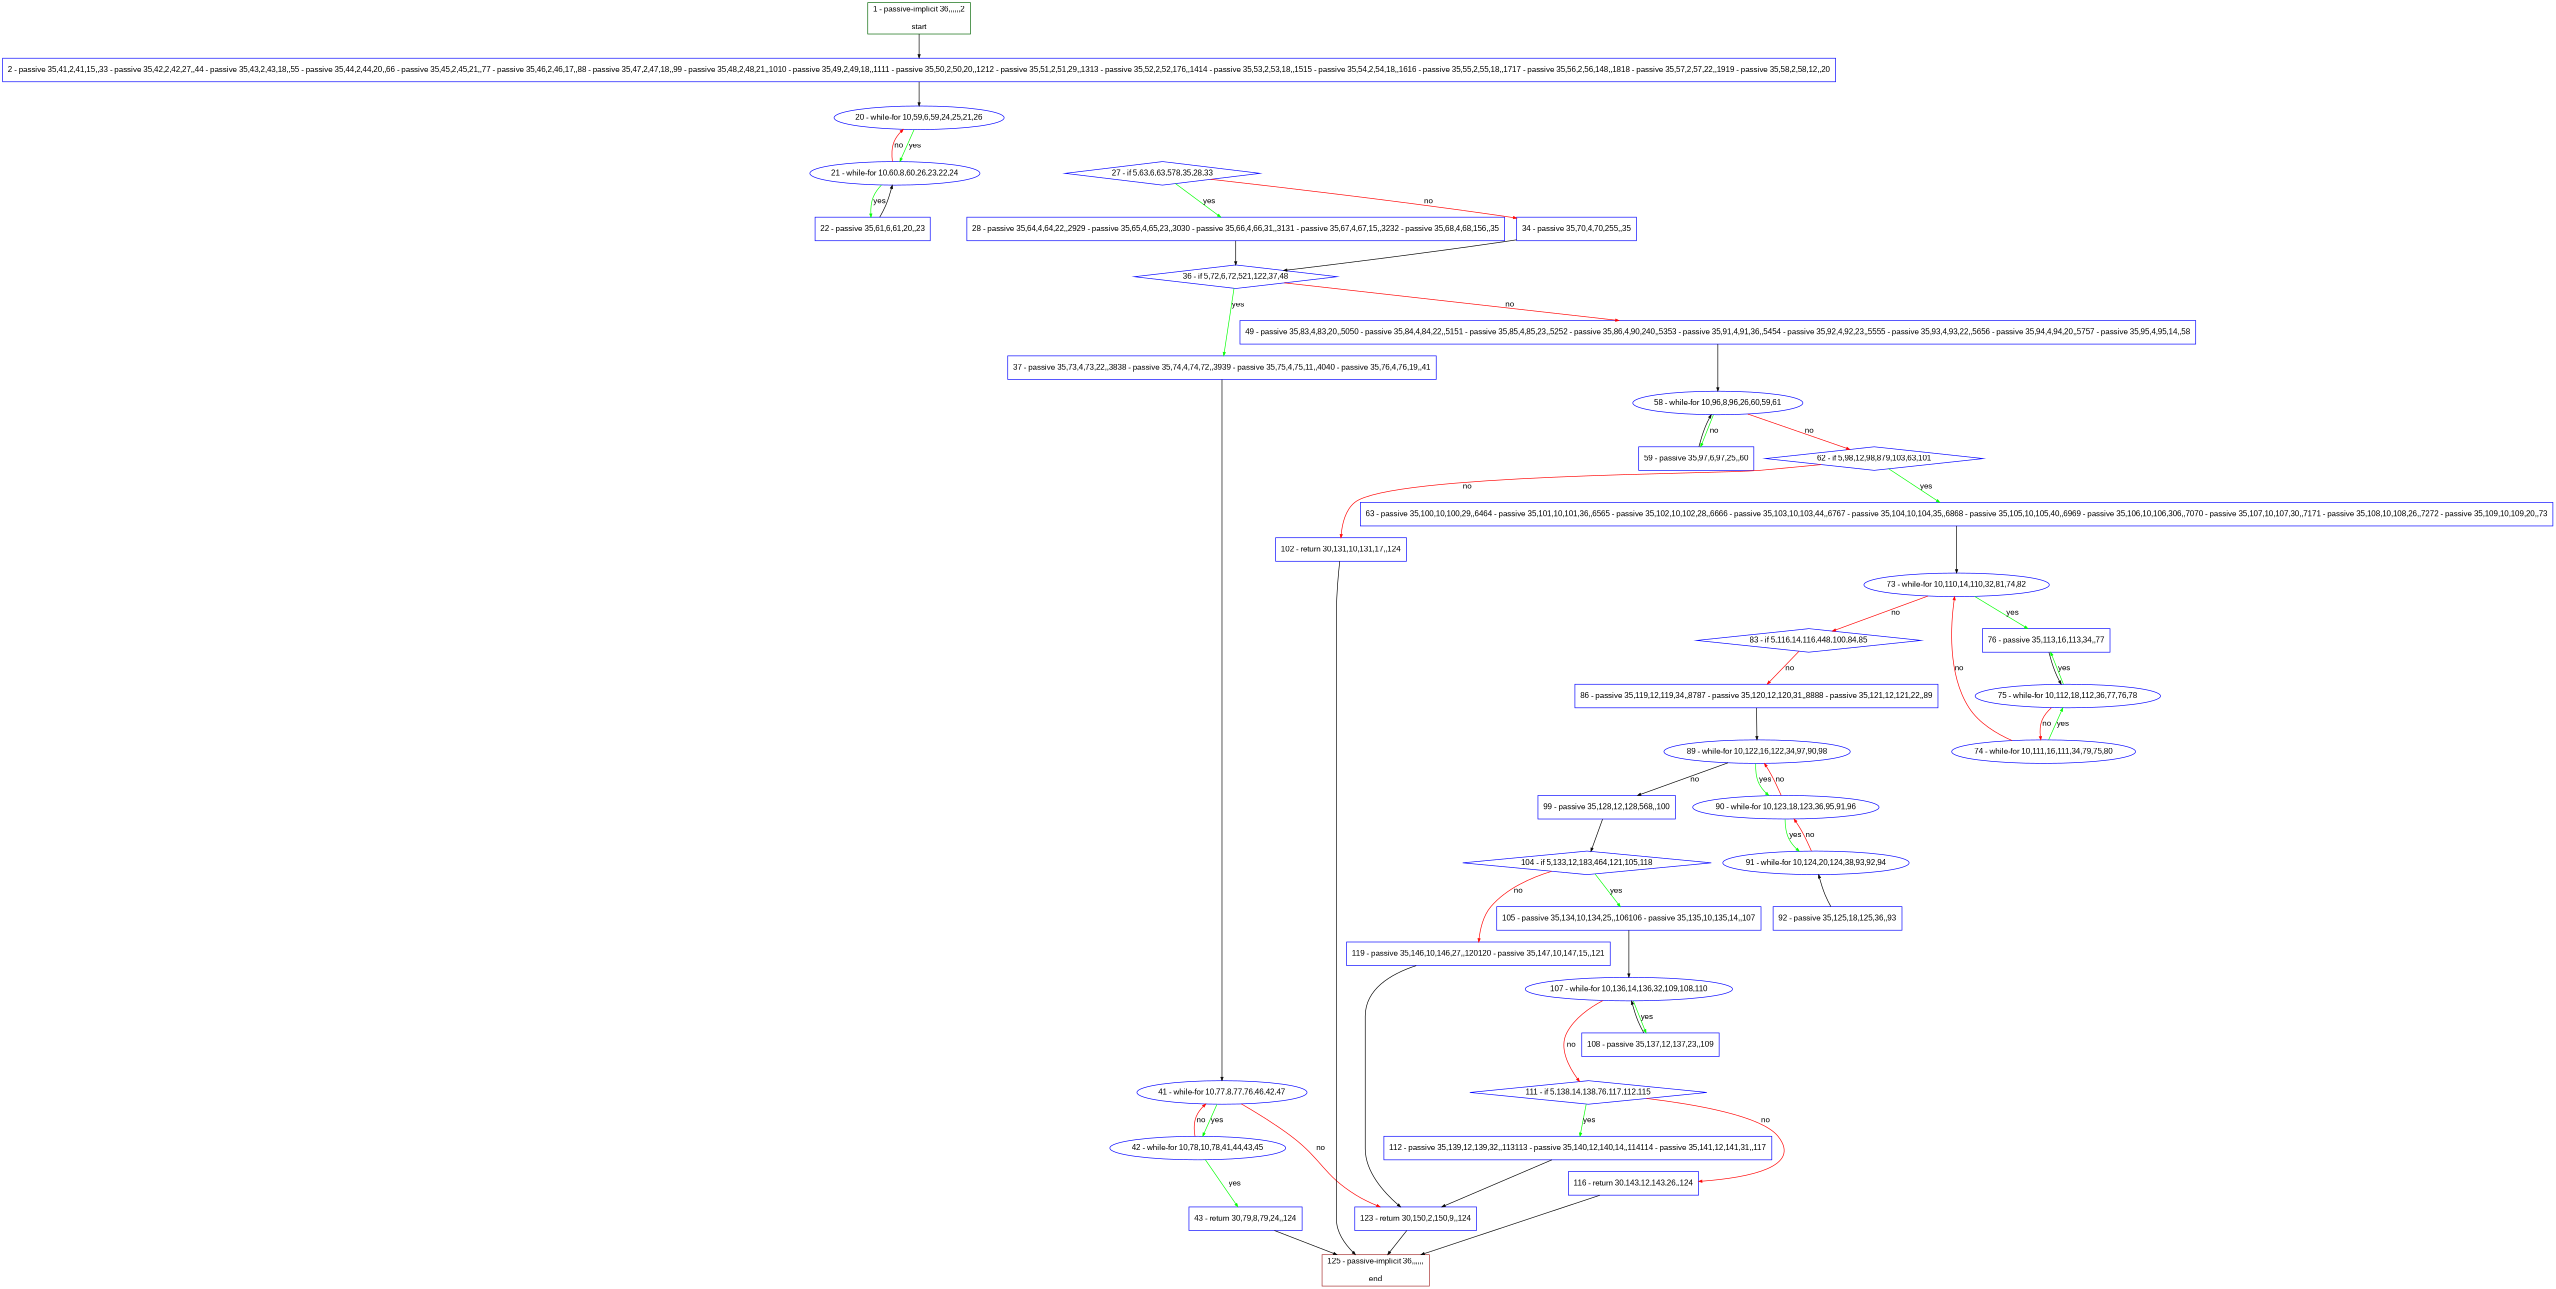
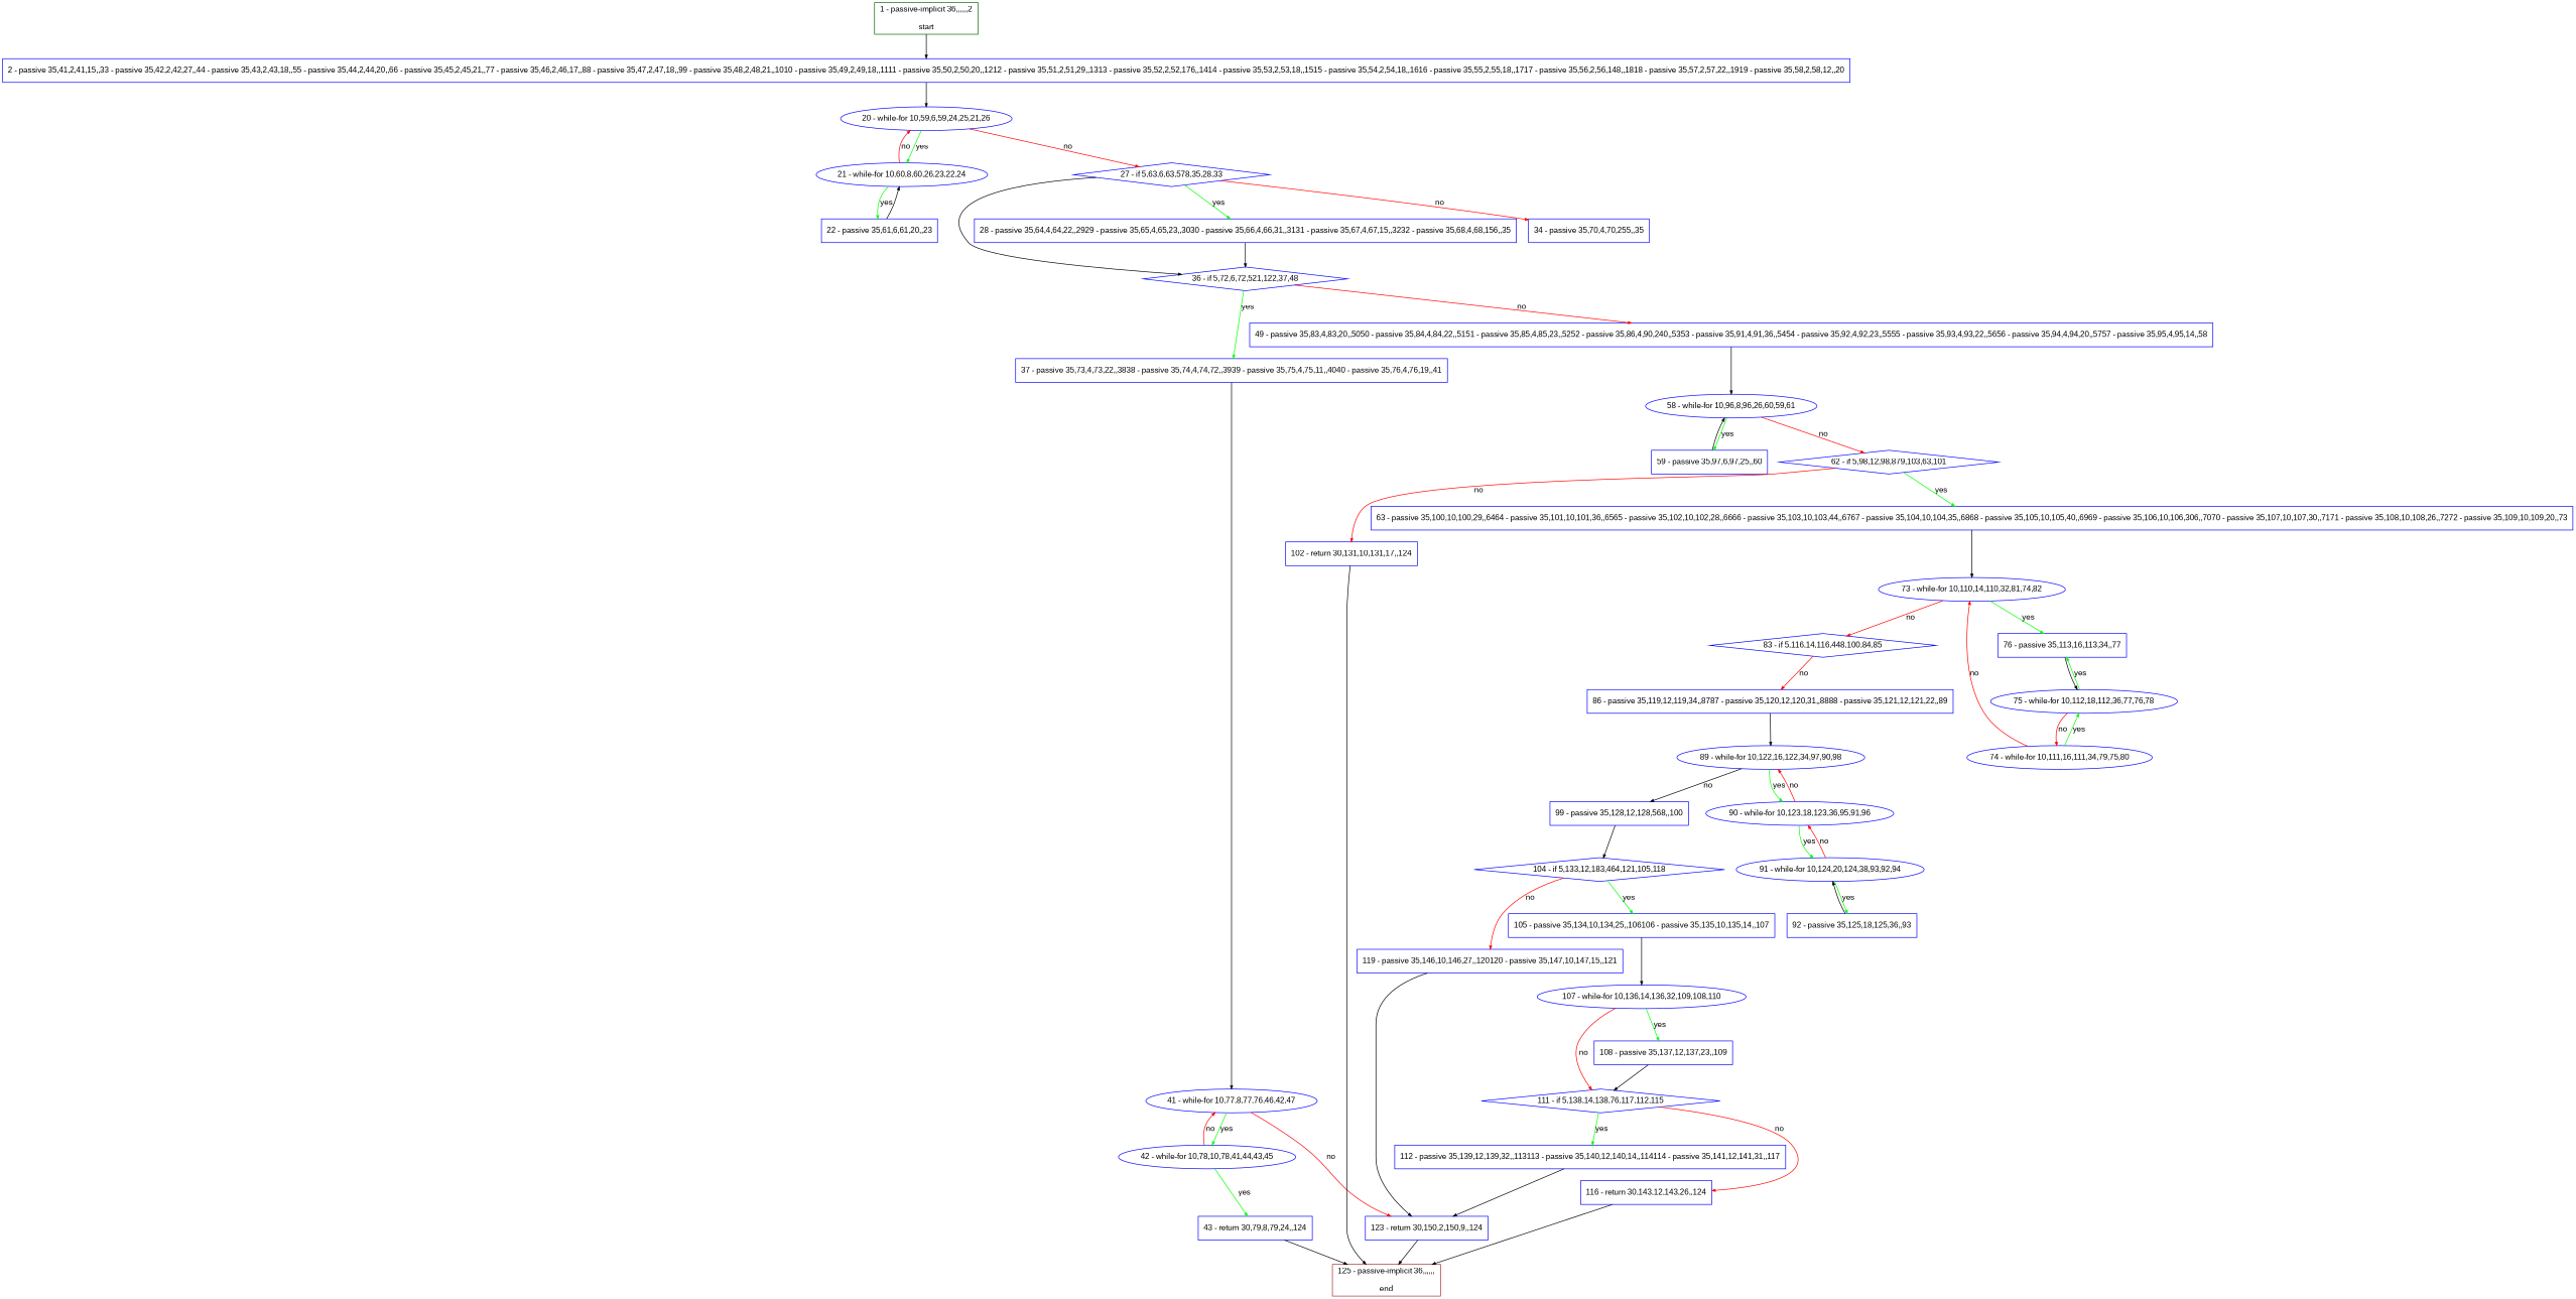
  digraph {
    bgcolor=white
    compound=true
    fillcolor="#FFFFCC"
    fontname=Arial
    fontsize=12
    pack=true
    packmode=clust
    style="rounded,filled"
    node [color="#0000ff" compound=true fillcolor="#ffffff" fixedsize=false fontname=Arial fontsize=12 node_initialized=no shape=box style=filled]
    edge [arrowhead=normal arrowsize=0.5 arrowtail=none color="#000000" compound=true dir=forward fontcolor=black fontname=Arial fontsize=12]
    n1 [label="2 - passive 35,41,2,41,15,,33 - passive 35,42,2,42,27,,44 - passive 35,43,2,43,18,,55 - passive 35,44,2,44,20,,66 - passive 35,45,2,45,21,,77 - passive 35,46,2,46,17,,88 - passive 35,47,2,47,18,,99 - passive 35,48,2,48,21,,1010 - passive 35,49,2,49,18,,1111 - passive 35,50,2,50,20,,1212 - passive 35,51,2,51,29,,1313 - passive 35,52,2,52,176,,1414 - passive 35,53,2,53,18,,1515 - passive 35,54,2,54,18,,1616 - passive 35,55,2,55,18,,1717 - passive 35,56,2,56,148,,1818 - passive 35,57,2,57,22,,1919 - passive 35,58,2,58,12,,20"]
    n2 [label="20 - while-for 10,59,6,59,24,25,21,26" shape=oval]
    n3 [label="21 - while-for 10,60,8,60,26,23,22,24" shape=oval]
    n4 [label="27 - if 5,63,6,63,578,35,28,33" shape=diamond]
    n5 [color="#006400" label="1 - passive-implicit 36,,,,,,2\n\nstart"]
    n6 [label="22 - passive 35,61,6,61,20,,23"]
    n7 [label="28 - passive 35,64,4,64,22,,2929 - passive 35,65,4,65,23,,3030 - passive 35,66,4,66,31,,3131 - passive 35,67,4,67,15,,3232 - passive 35,68,4,68,156,,35"]
    n8 [label="34 - passive 35,70,4,70,255,,35"]
    n9 [label="36 - if 5,72,6,72,521,122,37,48" shape=diamond]
    n10 [label="37 - passive 35,73,4,73,22,,3838 - passive 35,74,4,74,72,,3939 - passive 35,75,4,75,11,,4040 - passive 35,76,4,76,19,,41"]
    n11 [label="49 - passive 35,83,4,83,20,,5050 - passive 35,84,4,84,22,,5151 - passive 35,85,4,85,23,,5252 - passive 35,86,4,90,240,,5353 - passive 35,91,4,91,36,,5454 - passive 35,92,4,92,23,,5555 - passive 35,93,4,93,22,,5656 - passive 35,94,4,94,20,,5757 - passive 35,95,4,95,14,,58"]
    n12 [label="41 - while-for 10,77,8,77,76,46,42,47" shape=oval]
    n13 [label="58 - while-for 10,96,8,96,26,60,59,61" shape=oval]
    n14 [label="42 - while-for 10,78,10,78,41,44,43,45" shape=oval]
    n15 [label="123 - return 30,150,2,150,9,,124"]
    n16 [label="59 - passive 35,97,6,97,25,,60"]
    n17 [label="62 - if 5,98,12,98,879,103,63,101" shape=diamond]
    n18 [label="43 - return 30,79,8,79,24,,124"]
    n19 [color="#a52a2a" label="125 - passive-implicit 36,,,,,,\n\nend"]
    n20 [label="63 - passive 35,100,10,100,29,,6464 - passive 35,101,10,101,36,,6565 - passive 35,102,10,102,28,,6666 - passive 35,103,10,103,44,,6767 - passive 35,104,10,104,35,,6868 - passive 35,105,10,105,40,,6969 - passive 35,106,10,106,306,,7070 - passive 35,107,10,107,30,,7171 - passive 35,108,10,108,26,,7272 - passive 35,109,10,109,20,,73"]
    n21 [label="102 - return 30,131,10,131,17,,124"]
    n22 [label="73 - while-for 10,110,14,110,32,81,74,82" shape=oval]
    n23 [label="83 - if 5,116,14,116,448,100,84,85" shape=diamond]
    n24 [label="76 - passive 35,113,16,113,34,,77"]
    n25 [label="74 - while-for 10,111,16,111,34,79,75,80" shape=oval]
    n26 [label="75 - while-for 10,112,18,112,36,77,76,78" shape=oval]
    n27 [label="86 - passive 35,119,12,119,34,,8787 - passive 35,120,12,120,31,,8888 - passive 35,121,12,121,22,,89"]
    n28 [label="89 - while-for 10,122,16,122,34,97,90,98" shape=oval]
    n29 [label="104 - if 5,133,12,183,464,121,105,118" shape=diamond]
    n30 [label="105 - passive 35,134,10,134,25,,106106 - passive 35,135,10,135,14,,107"]
    n31 [label="119 - passive 35,146,10,146,27,,120120 - passive 35,147,10,147,15,,121"]
    n32 [label="90 - while-for 10,123,18,123,36,95,91,96" shape=oval]
    n33 [label="99 - passive 35,128,12,128,568,,100"]
    n34 [label="107 - while-for 10,136,14,136,32,109,108,110" shape=oval]
    n35 [label="91 - while-for 10,124,20,124,38,93,92,94" shape=oval]
    n36 [label="92 - passive 35,125,18,125,36,,93"]
    n37 [label="108 - passive 35,137,12,137,23,,109"]
    n38 [label="111 - if 5,138,14,138,76,117,112,115" shape=diamond]
    n39 [label="112 - passive 35,139,12,139,32,,113113 - passive 35,140,12,140,14,,114114 - passive 35,141,12,141,31,,117"]
    n40 [label="116 - return 30,143,12,143,26,,124"]
    n1 -> n2
    n2 -> n3 [color="#00ff00" label=yes]
+   n2 -> n4 [color="#ff0000" label=no]
    n3 -> n2 [color="#ff0000" label=no]
    n3 -> n6 [color="#00ff00" label=yes]
    n4 -> n7 [color="#00ff00" label=yes]
    n4 -> n8 [color="#ff0000" label=no]
    n5 -> n1
    n6 -> n3
    n7 -> n9
-   n8 -> n9
+   n4 -> n9
    n9 -> n10 [color="#00ff00" label=yes]
    n9 -> n11 [color="#ff0000" label=no]
    n10 -> n12
    n11 -> n13
    n12 -> n14 [color="#00ff00" label=yes]
    n12 -> n15 [color="#ff0000" label=no]
-   n13 -> n16 [color="#00ff00" label=no]
+   n13 -> n16 [color="#00ff00" label=yes]
    n13 -> n17 [color="#ff0000" label=no]
    n14 -> n12 [color="#ff0000" label=no]
    n14 -> n18 [color="#00ff00" label=yes]
    n15 -> n19
    n16 -> n13
    n17 -> n20 [color="#00ff00" label=yes]
    n17 -> n21 [color="#ff0000" label=no]
    n18 -> n19
    n20 -> n22
    n21 -> n19
    n22 -> n23 [color="#ff0000" label=no]
    n22 -> n24 [color="#00ff00" label=yes]
    n23 -> n27 [color="#ff0000" label=no]
    n24 -> n26
    n25 -> n22 [color="#ff0000" label=no]
    n25 -> n26 [color="#00ff00" label=yes]
    n26 -> n24 [color="#00ff00" label=yes]
    n26 -> n25 [color="#ff0000" label=no]
    n27 -> n28
    n28 -> n32 [color="#00ff00" label=yes]
    n28 -> n33 [label=no]
    n29 -> n30 [color="#00ff00" label=yes]
    n29 -> n31 [color="#ff0000" label=no]
    n30 -> n34
    n31 -> n15
    n32 -> n28 [color="#ff0000" label=no]
    n32 -> n35 [color="#00ff00" label=yes]
    n33 -> n29
    n34 -> n37 [color="#00ff00" label=yes]
    n34 -> n38 [color="#ff0000" label=no]
    n35 -> n32 [color="#ff0000" label=no]
+   n35 -> n36 [color="#00ff00" label=yes]
    n36 -> n35
-   n37 -> n34
+   n37 -> n38
    n38 -> n39 [color="#00ff00" label=yes]
    n38 -> n40 [color="#ff0000" label=no]
    n39 -> n15
    n40 -> n19
  }
